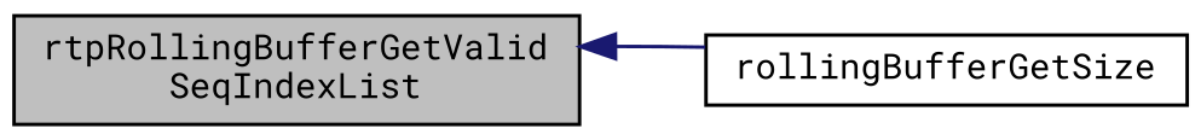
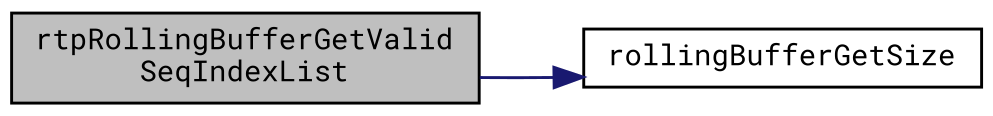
  digraph {
    rankdir=LR
    fontname="Roboto Mono"
    node [color=black fontname="Roboto Mono" fontsize=10 shape=record style=filled]
    n1 [fillcolor=grey75 fontcolor=black height=0.2 label="rtpRollingBufferGetValid\lSeqIndexList" width=0.4]
    n2 [fillcolor=white height=0.2 label=rollingBufferGetSize width=0.4]
-   n2 -> n1 [color=midnightblue fontname="Roboto Mono" fontsize=10 labelfontname=Helvetica labelfontsize=10 style=solid]
+   n1 -> n2 [color=midnightblue fontname="Roboto Mono" fontsize=10 labelfontname=Helvetica labelfontsize=10 style=solid]
  }
